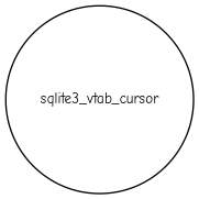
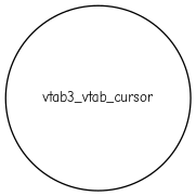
  digraph {
    rankdir=LR
    fontname="Comic Neue"
-   n1 [color=black fillcolor=white fontname="Comic Neue" fontsize=10 height=0.2 label=sqlite3_vtab_cursor shape=circle style=filled width=0.4]
+   n1 [color=black fillcolor=white fontname="Comic Neue" fontsize=10 height=0.2 label=vtab3_vtab_cursor shape=circle style=filled width=0.4]
  }
